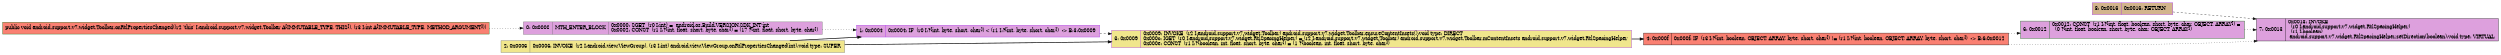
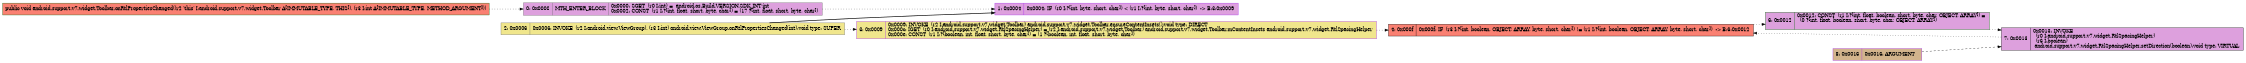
  digraph {
    rankdir=LR
    node [color=purple fillcolor=plum shape=record style=filled]
    edge [style=dotted]
    n1 [color=gray40 label="{0\:\ 0x0000|MTH_ENTER_BLOCK\l|0x0000: SGET  (r0 I:int) =  android.os.Build.VERSION.SDK_INT int \l0x0002: CONST  (r1 I:?[int, float, short, byte, char]) = (17 ?[int, float, short, byte, char]) \l}"]
    n2 [label="{1\:\ 0x0004|0x0004: IF  (r0 I:?[int, byte, short, char]) \< (r1 I:?[int, byte, short, char])  \-\> B:3:0x0009 \l}"]
    n3 [fillcolor=khaki label="{3\:\ 0x0009|0x0009: INVOKE  (r2 I:android.support.v7.widget.Toolbar) android.support.v7.widget.Toolbar.ensureContentInsets():void type: DIRECT \l0x000c: IGET  (r0 I:android.support.v7.widget.RtlSpacingHelper) = (r2 I:android.support.v7.widget.Toolbar) android.support.v7.widget.Toolbar.mContentInsets android.support.v7.widget.RtlSpacingHelper \l0x000e: CONST  (r1 I:?[boolean, int, float, short, byte, char]) = (1 ?[boolean, int, float, short, byte, char]) \l}"]
    n4 [color=gray40 fillcolor=khaki label="{2\:\ 0x0006|0x0006: INVOKE  (r2 I:android.view.ViewGroup), (r3 I:int) android.view.ViewGroup.onRtlPropertiesChanged(int):void type: SUPER \l}"]
    n5 [color=black fillcolor=salmon label="{4\:\ 0x000f|0x000f: IF  (r3 I:?[int, boolean, OBJECT, ARRAY, byte, short, char]) != (r1 I:?[int, boolean, OBJECT, ARRAY, byte, short, char])  \-\> B:6:0x0012 \l}"]
    n6 [color=darkgreen label="{6\:\ 0x0012|0x0012: CONST  (r1 I:?[int, float, boolean, short, byte, char, OBJECT, ARRAY]) = \l  (0 ?[int, float, boolean, short, byte, char, OBJECT, ARRAY])\l \l}"]
-   n7 [color=black label="{7\:\ 0x0013|0x0013: INVOKE  \l  (r0 I:android.support.v7.widget.RtlSpacingHelper)\l  (r1 I:boolean)\l android.support.v7.widget.RtlSpacingHelper.setDirection(boolean):void type: VIRTUAL \l}"]
-   n8 [fillcolor=tan label="{8\:\ 0x0016|0x0016: RETURN   \l}"]
+   n7 [color=black label="{7\:\ 0x0013|0x0013: INVOKE  \l  (r0 I:android.support.v7.widget.RtlSpacingHelper)\l  (r6 I:boolean)\l android.support.v7.widget.RtlSpacingHelper.setDirection(boolean):void type: VIRTUAL \l}"]
+   n8 [fillcolor=tan label="{8\:\ 0x0016|0x0016: ARGUMENT   \l}"]
    n9 [color=darkgreen fillcolor=salmon label="{public void android.support.v7.widget.Toolbar.onRtlPropertiesChanged((r2 'this' I:android.support.v7.widget.Toolbar A[IMMUTABLE_TYPE, THIS]), (r3 I:int A[IMMUTABLE_TYPE, METHOD_ARGUMENT])) }"]
    n1 -> n2
-   n2 -> n3 [style=dashed]
-   n3 -> n5 [style=bold]
+   n3 -> n5
    n4 -> n2 [style=bold]
-   n4 -> n3 [style=bold]
+   n4 -> n3
    n5 -> n6
-   n5 -> n7
+   n7 -> n5
    n6 -> n7
    n8 -> n7 [style=dashed]
    n9 -> n1
  }
